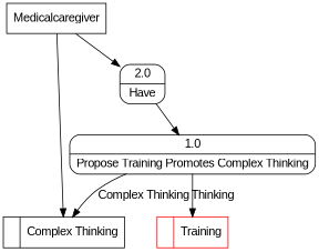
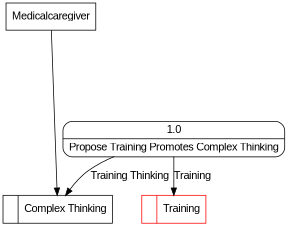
  digraph {
    fontname="Liberation Sans"
    node [fontname="Liberation Sans" shape=record]
    edge [fontname="Liberation Sans"]
    n1 [color=red label="<f0>  |<f1> Training "]
    n2 [label="<f0>  |<f1> Complex Thinking "]
    n3 [label=Medicalcaregiver shape=box]
-   n4 [label="{<f0> 2.0|<f1> Have }" shape=Mrecord]
    n5 [label="{<f0> 1.0|<f1> Propose Training Promotes Complex Thinking }" shape=Mrecord]
    n3 -> n2
-   n3 -> n4
-   n4 -> n5
-   n5 -> n1 [label=Thinking]
-   n5 -> n2 [label="Complex Thinking"]
+   n5 -> n1 [label=Training]
+   n5 -> n2 [label="Training Thinking"]
  }
